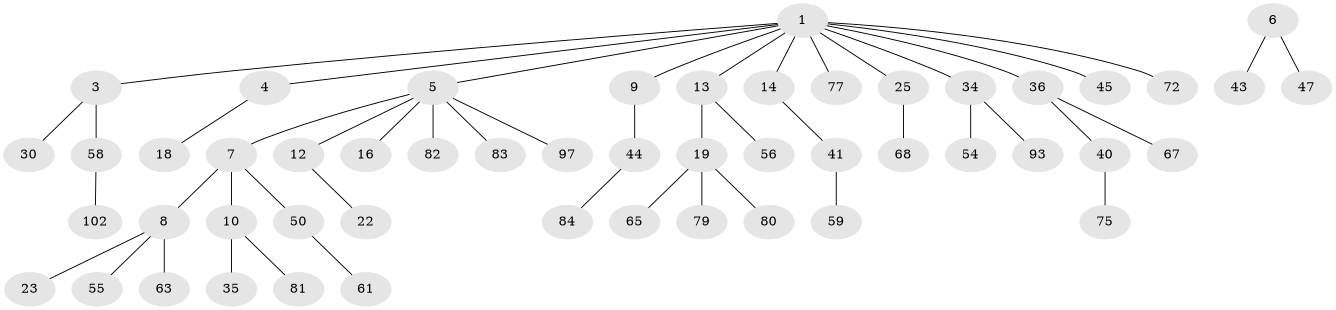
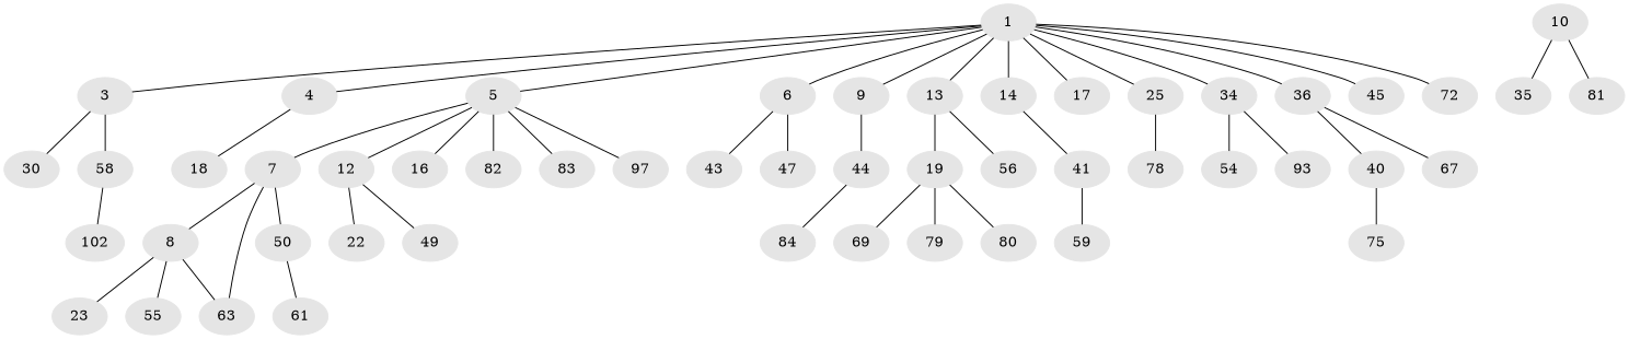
  graph {
    node [color=gray90 style=filled]
    1 [super="+2"]
    3 [super="+11+21+91"]
    4 [super="+51"]
    5
    6
    9
    13 [super="+20"]
    14 [super="+15"]
-   17 [super="+52+48+19" label=77]
+   17 [super="+52+48+19"]
    25 [super="+37+62"]
    34 [super="+66+69"]
    36 [super="+64"]
    45
    72
    30 [super="+71+57"]
    58
    18
    7
    12 [super="+26+29"]
    16
    82 [super="+90"]
    83
    97 [super="+104"]
    43
    47
    44
    n27 [label=19]
    56
    41
-   68 [super="+78"]
+   68 [super="+78" label=78]
    54
    93
    40
    67
    102
    8 [super="+28+33+70"]
    10
    50
    n39 [label=22]
+   49
    23 [super="+74"]
    55
    63
    35 [super="+96+38"]
    81
    61
    84 [super="+98"]
-   65
+   65 [label=69]
    79
    80 [super="+87"]
    59
    n52 [label=75]
    1 -- 3
    1 -- 4
    1 -- 5
+   1 -- 6
    1 -- 9
    1 -- 13
    1 -- 14
    1 -- 17
    1 -- 25
    1 -- 34
    1 -- 36
    1 -- 45
    1 -- 72
    3 -- 30
    3 -- 58
    4 -- 18
    5 -- 7
    5 -- 12
    5 -- 16
    5 -- 82
    5 -- 83
    5 -- 97
    6 -- 43
    6 -- 47
    9 -- 44
    13 -- n27
    13 -- 56
    14 -- 41
    25 -- 68
    34 -- 54
    34 -- 93
    36 -- 40
    36 -- 67
    58 -- 102
    7 -- 8
-   7 -- 10
+   7 -- 63
    7 -- 50
    12 -- n39
+   12 -- 49
    44 -- 84
    n27 -- 65
    n27 -- 79
    n27 -- 80
    41 -- 59
    40 -- n52
    8 -- 23
    8 -- 55
    8 -- 63
    10 -- 35
    10 -- 81
    50 -- 61
  }
